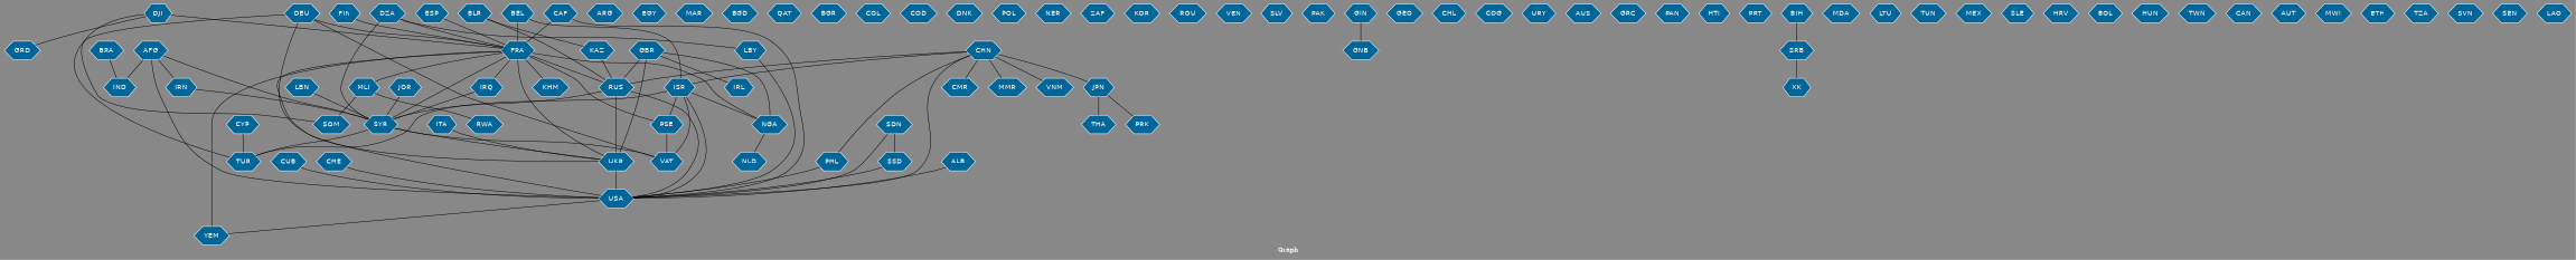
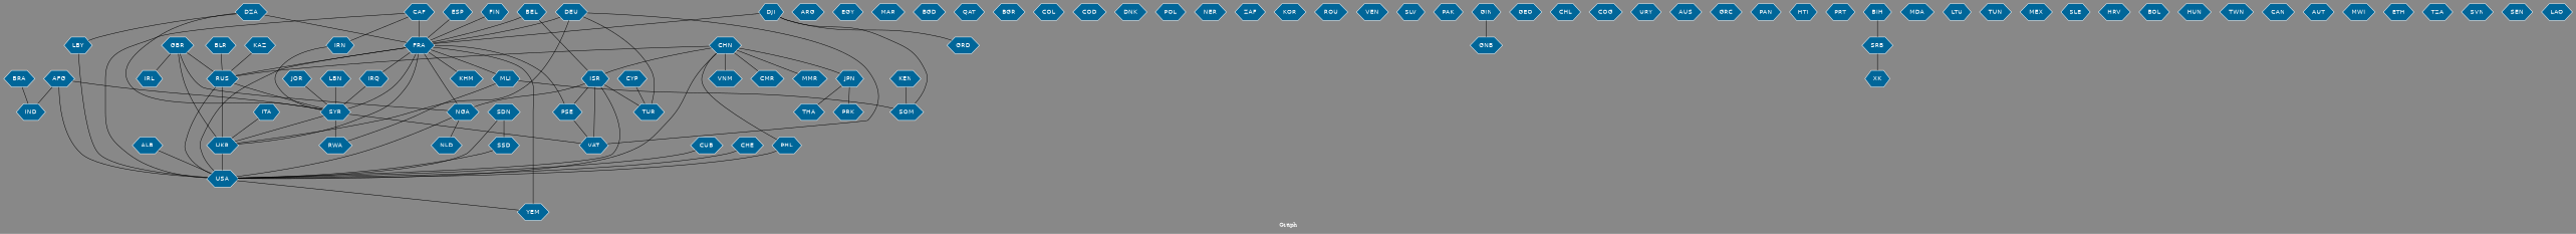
  graph {
    bgcolor="#888888"
    fontcolor=white
    fontsize=12
    label="Graph"
    node [color=white fillcolor="#006699" fontcolor=white fontname=Helvetica shape=hexagon style=filled]
    edge [arrowhead=open color=black fontcolor=white fontname=Courier fontsize=12 weight=1]
    n1 [label=AFG]
    n2 [label=USA]
    n3 [label=IRN]
    n4 [label=SYR]
    n5 [label=IND]
    n6 [label=YEM]
    n7 [label=UKR]
    n8 [label=TUR]
    n9 [label=VAT]
    n10 [label=NGA]
    n11 [label=NLD]
    n12 [label=IRQ]
    n13 [label=ALB]
    n14 [label=GBR]
    n15 [label=RUS]
    n16 [label=IRL]
    n17 [label=ARG]
    n18 [label=EGY]
    n19 [label=MAR]
    n20 [label=JPN]
    n21 [label=PRK]
    n22 [label=THA]
    n23 [label=BGD]
    n24 [label=FRA]
    n25 [label=PSE]
    n26 [label=MLI]
    n27 [label=KHM]
    n28 [label=SOM]
    n29 [label=RWA]
    n30 [label=SSD]
    n31 [label=SDN]
    n32 [label=LBY]
    n33 [label=ITA]
    n34 [label=ISR]
    n35 [label=DEU]
    n36 [label=QAT]
    n37 [label=BEL]
    n38 [label=VNM]
    n39 [label=CHN]
    n40 [label=CMR]
    n41 [label=MMR]
    n42 [label=PHL]
    n43 [label=CAF]
    n44 [label=BGR]
+   n45 [label=KEN]
    n46 [label=BRA]
    n47 [label=DZA]
    n48 [label=COL]
    n49 [label=COD]
    n50 [label=DNK]
    n51 [label=DJI]
    n52 [label=GRD]
    n53 [label=POL]
    n54 [label=NER]
    n55 [label=ZAF]
    n56 [label=KOR]
    n57 [label=CUB]
    n58 [label=ROU]
    n59 [label=VEN]
    n60 [label=SLV]
    n61 [label=ESP]
    n62 [label=PAK]
    n63 [label=GNB]
    n64 [label=GIN]
    n65 [label=GEO]
    n66 [label=CHL]
    n67 [label=COG]
    n68 [label=URY]
    n69 [label=JOR]
    n70 [label=CYP]
    n71 [label=CHE]
    n72 [label=AUS]
    n73 [label=GRC]
    n74 [label=PAN]
    n75 [label=HTI]
    n76 [label=PRT]
    n77 [label=SRB]
    n78 [label=XK]
    n79 [label=BIH]
    n80 [label=FIN]
    n81 [label=MDA]
    n82 [label=LTU]
    n83 [label=TUN]
    n84 [label=LBN]
    n85 [label=MEX]
    n86 [label=SLE]
    n87 [label=HRV]
    n88 [label=BOL]
    n89 [label=HUN]
    n90 [label=TWN]
    n91 [label=CAN]
    n92 [label=AUT]
    n93 [label=MWI]
    n94 [label=ETH]
    n95 [label=TZA]
    n96 [label=SVN]
    n97 [label=SEN]
    n98 [label=KAZ]
    n99 [label=BLR]
    n100 [label=LAO]
    n1 -- n2 [weight=10]
-   n1 -- n3
+   n43 -- n3
    n1 -- n4
    n1 -- n5
    n2 -- n6 [weight=3]
    n3 -- n4
    n4 -- n7
-   n4 -- n8 [weight=2]
+   n4 -- n29 [weight=2]
    n4 -- n9 [weight=2]
    n7 -- n2 [weight=3]
+   n10 -- n2 [weight=5]
    n10 -- n11 [weight=3]
    n12 -- n4
    n13 -- n2 [weight=2]
    n14 -- n7
    n14 -- n10
    n14 -- n15
    n14 -- n16
    n15 -- n2 [weight=4]
    n15 -- n4
    n15 -- n7 [weight=57]
    n20 -- n21
    n20 -- n22 [weight=2]
    n24 -- n2 [weight=3]
    n24 -- n4 [weight=4]
    n24 -- n6 [weight=6]
    n24 -- n7 [weight=8]
    n24 -- n10 [weight=5]
    n24 -- n12
    n24 -- n15 [weight=7]
    n24 -- n25
    n24 -- n26 [weight=5]
    n24 -- n27 [weight=2]
    n25 -- n9 [weight=3]
    n26 -- n28
    n26 -- n29
    n30 -- n2
    n31 -- n2
    n31 -- n30 [weight=5]
    n32 -- n2
    n33 -- n7 [weight=2]
    n34 -- n2
    n34 -- n8
    n34 -- n9 [weight=9]
    n34 -- n10
    n34 -- n25 [weight=10]
    n35 -- n7 [weight=2]
    n35 -- n8
    n35 -- n9
    n35 -- n24 [weight=8]
    n37 -- n24 [weight=3]
    n37 -- n34 [weight=2]
    n39 -- n2 [weight=5]
    n39 -- n15 [weight=3]
    n39 -- n20
    n39 -- n34
    n39 -- n38 [weight=10]
    n39 -- n40 [weight=2]
    n39 -- n41
    n39 -- n42
    n42 -- n2
    n43 -- n2
    n43 -- n24 [weight=14]
+   n45 -- n28 [weight=2]
    n46 -- n5
    n47 -- n4
    n47 -- n24 [weight=2]
    n47 -- n32
    n51 -- n24 [weight=2]
    n51 -- n28
    n51 -- n52
    n57 -- n2
    n61 -- n24
    n64 -- n63 [weight=2]
    n69 -- n4 [weight=3]
    n70 -- n8 [weight=2]
    n71 -- n2
    n77 -- n78 [weight=2]
    n79 -- n77 [weight=4]
    n80 -- n24
    n84 -- n4
    n98 -- n15
    n99 -- n15
-   n99 -- n98
  }
